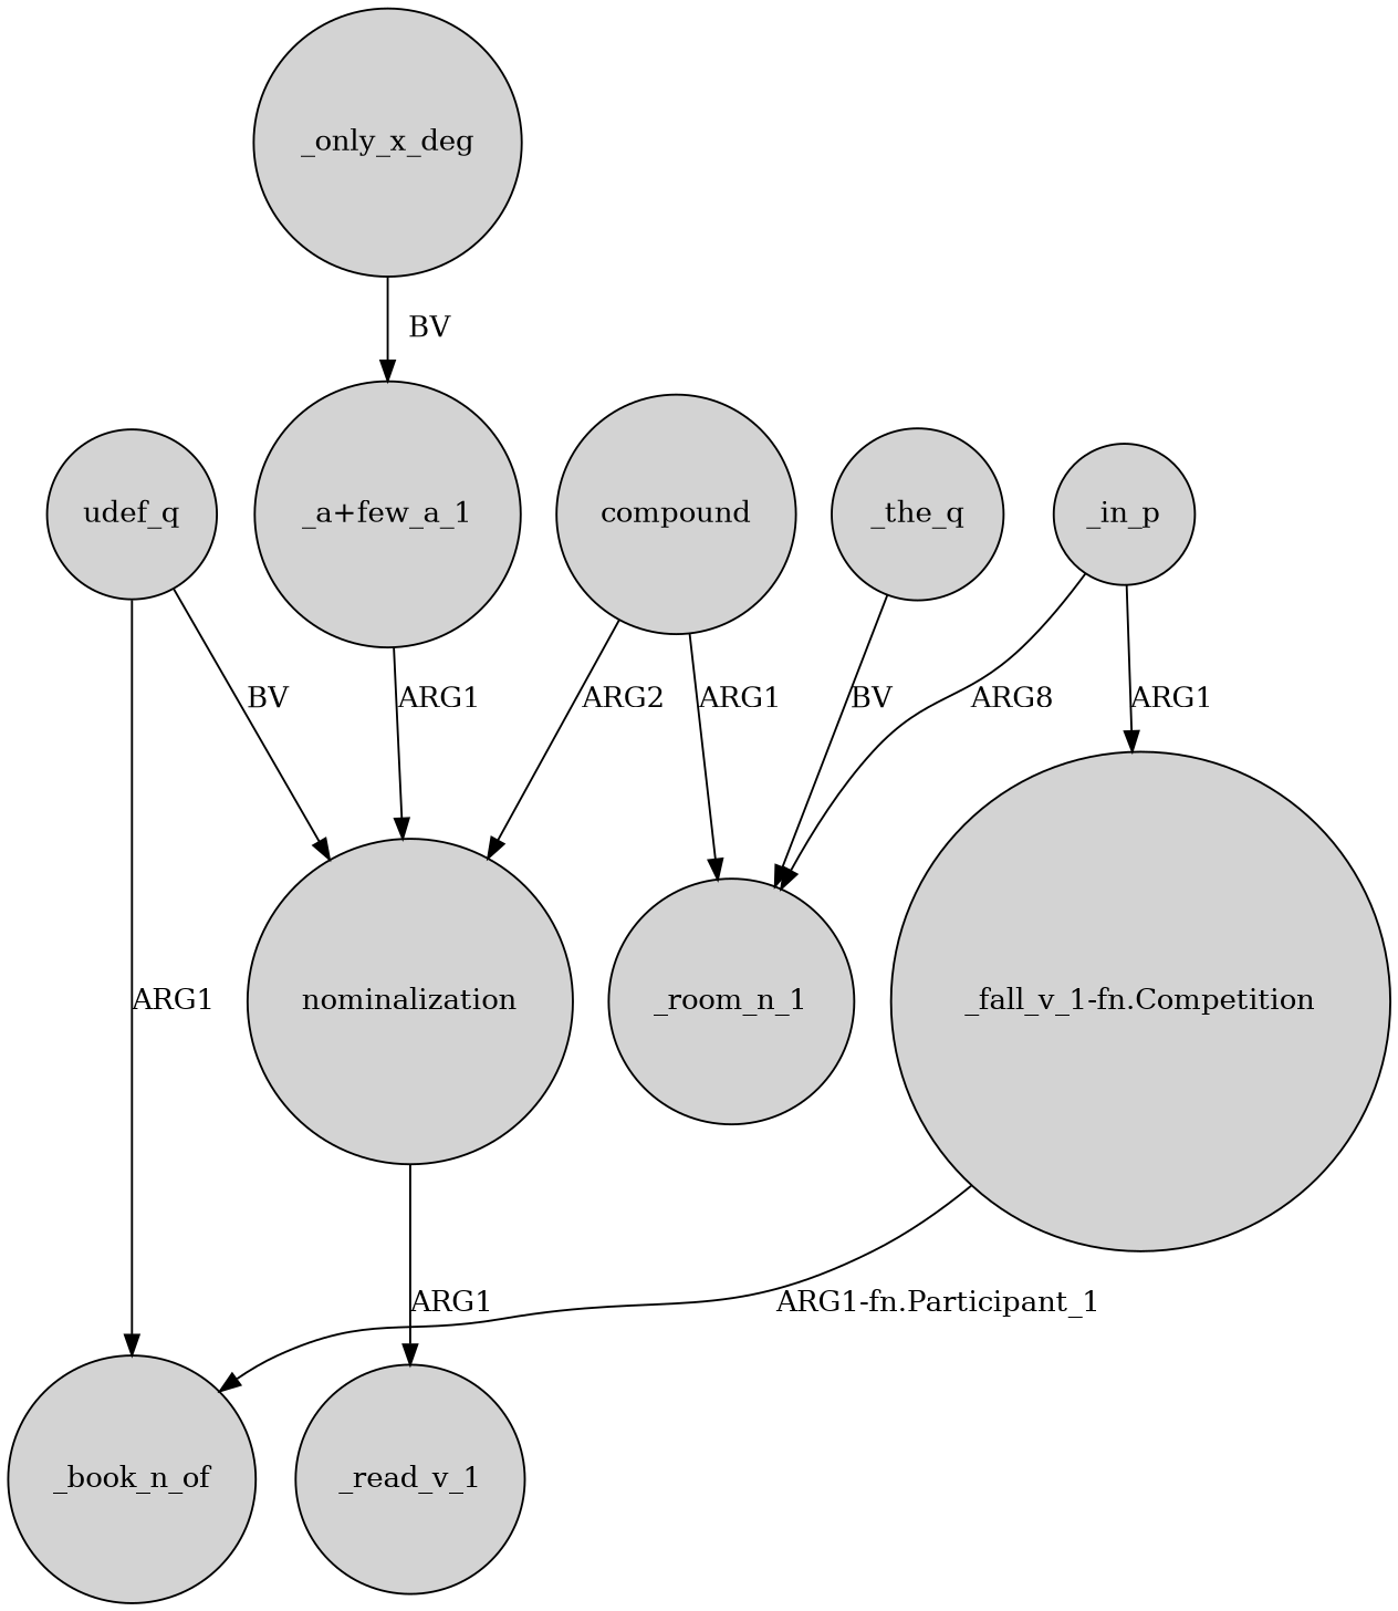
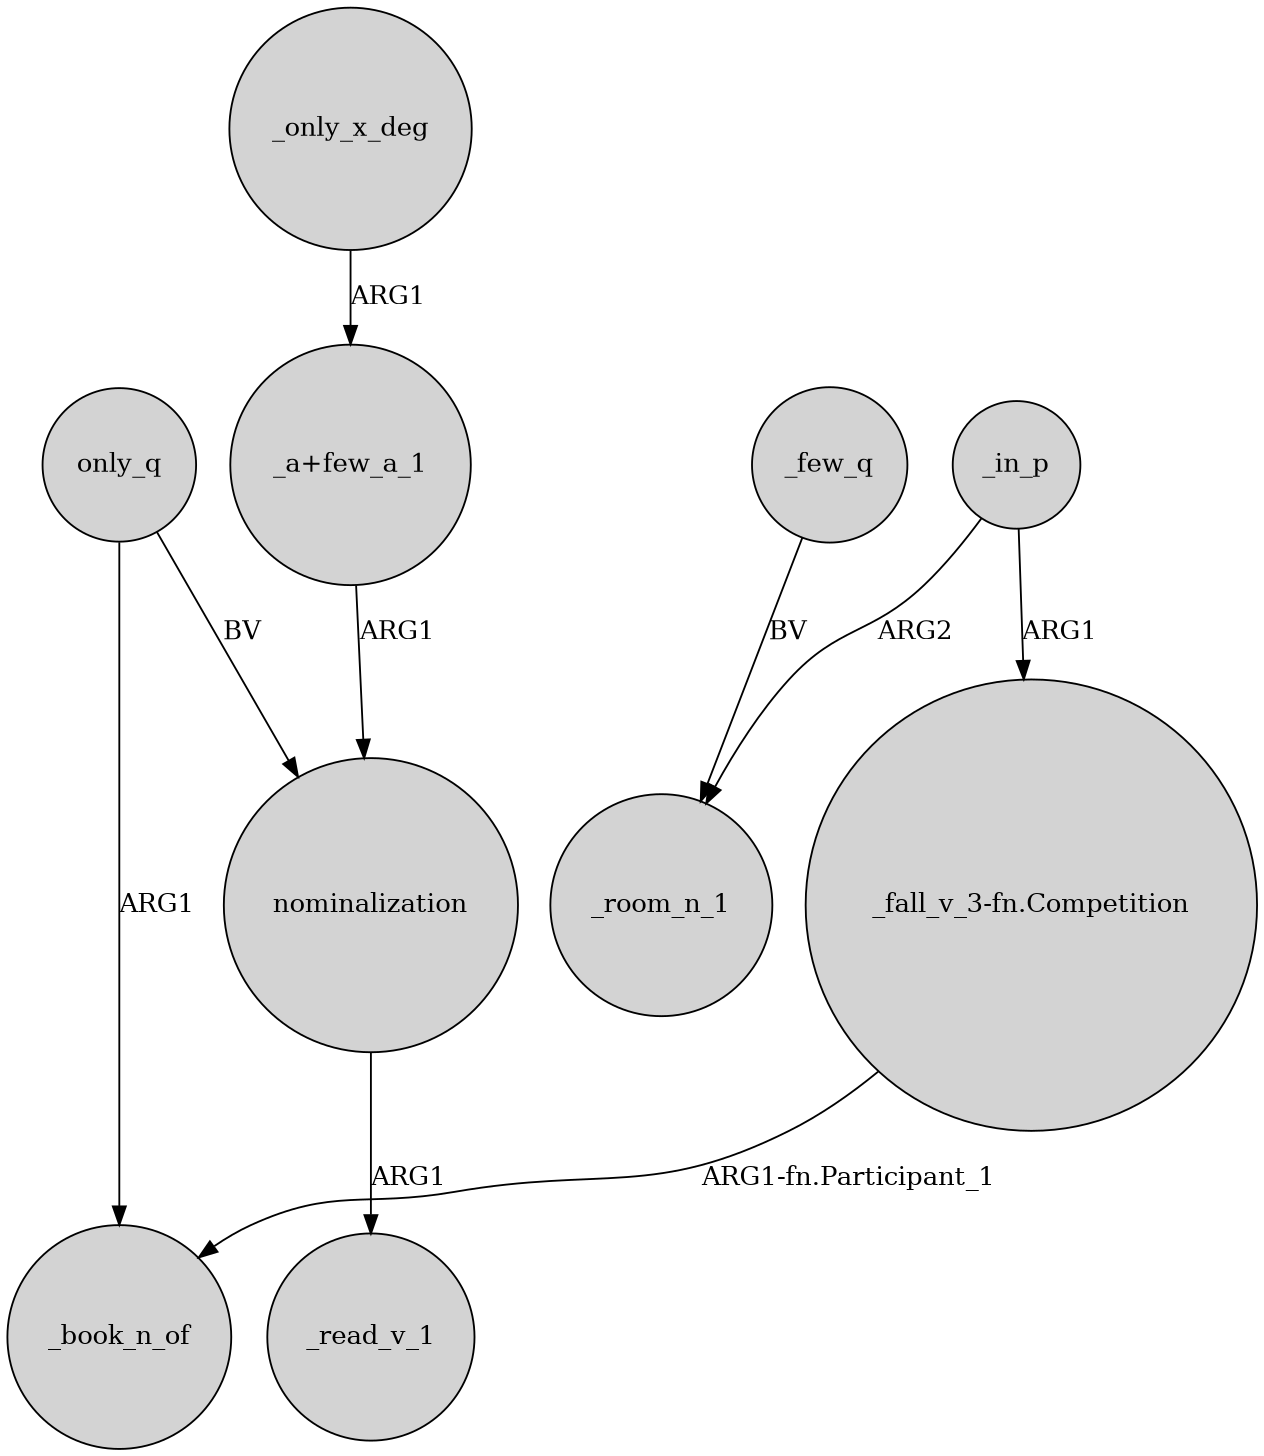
  digraph {
    node [shape=circle style=filled]
    _only_x_deg
    "_a+few_a_1"
    nominalization
-   udef_q
+   udef_q [label=only_q]
    _book_n_of
    _read_v_1
-   _the_q
+   _the_q [label=_few_q]
    _room_n_1
    _in_p
-   "_fall_v_1-fn.Competition"
-   compound
-   _only_x_deg -> "_a+few_a_1" [label=BV]
+   "_fall_v_1-fn.Competition" [label="_fall_v_3-fn.Competition"]
+   _only_x_deg -> "_a+few_a_1" [label=ARG1]
    "_a+few_a_1" -> nominalization [label=ARG1]
    nominalization -> _read_v_1 [label=ARG1]
    udef_q -> nominalization [label=BV]
    udef_q -> _book_n_of [label=ARG1]
    _the_q -> _room_n_1 [label=BV]
-   _in_p -> _room_n_1 [label=ARG8]
+   _in_p -> _room_n_1 [label=ARG2]
    _in_p -> "_fall_v_1-fn.Competition" [label=ARG1]
    "_fall_v_1-fn.Competition" -> _book_n_of [label="ARG1-fn.Participant_1"]
-   compound -> nominalization [label=ARG2]
-   compound -> _room_n_1 [label=ARG1]
  }
